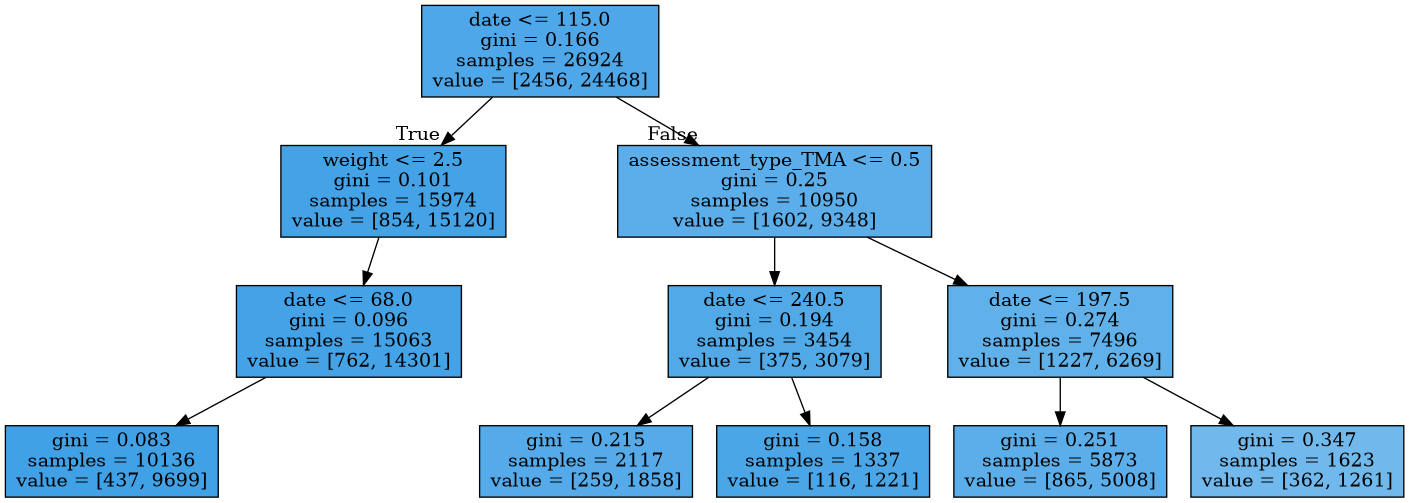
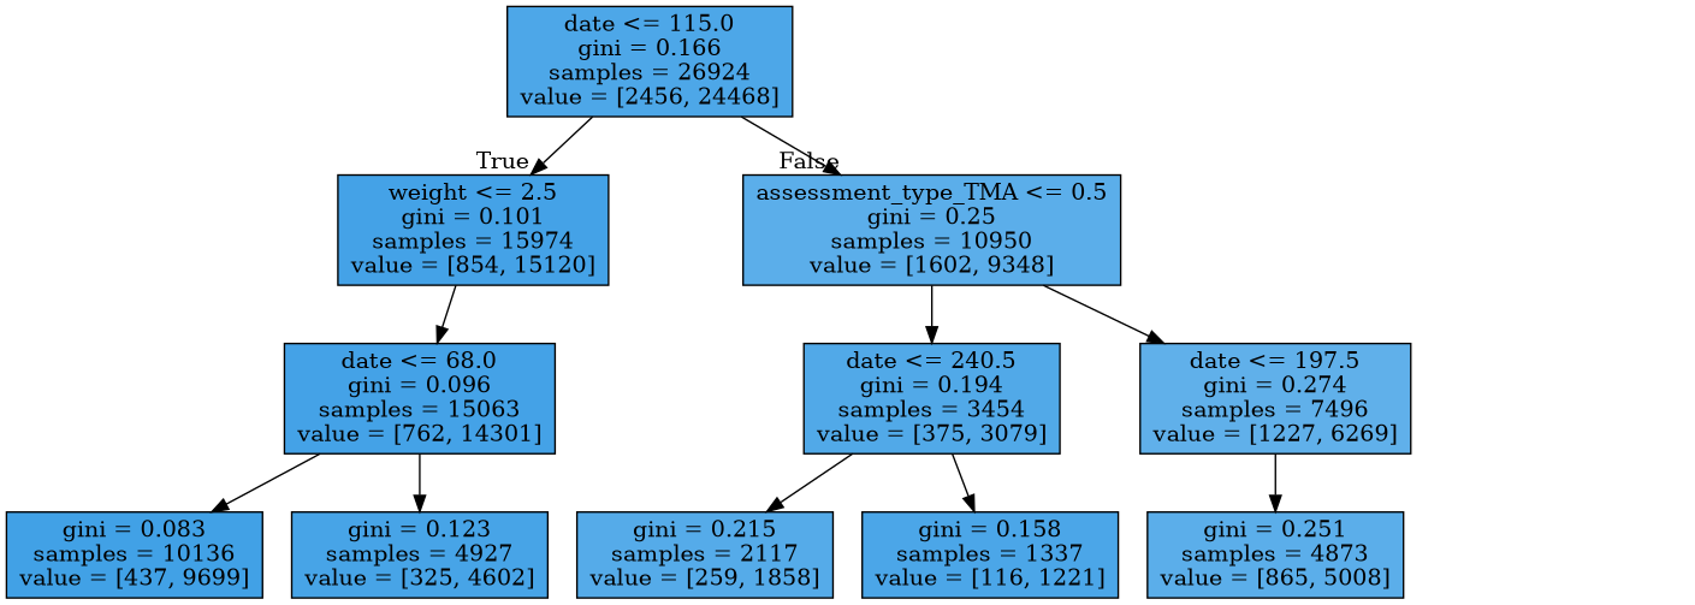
  digraph {
    fontname="DejaVu Serif"
    node [color=black fillcolor="#399de5f1" fontname="DejaVu Serif" shape=box style=filled]
    edge [fontname="DejaVu Serif"]
    n1 [fillcolor="#399de5e5" label="date <= 115.0\ngini = 0.166\nsamples = 26924\nvalue = [2456, 24468]"]
    n2 [label="weight <= 2.5\ngini = 0.101\nsamples = 15974\nvalue = [854, 15120]"]
    n3 [fillcolor="#399de5d3" label="assessment_type_TMA <= 0.5\ngini = 0.25\nsamples = 10950\nvalue = [1602, 9348]"]
    n4 [label="date <= 68.0\ngini = 0.096\nsamples = 15063\nvalue = [762, 14301]"]
    n5 [fillcolor="#399de5e0" label="date <= 240.5\ngini = 0.194\nsamples = 3454\nvalue = [375, 3079]"]
    n6 [fillcolor="#399de5cd" label="date <= 197.5\ngini = 0.274\nsamples = 7496\nvalue = [1227, 6269]"]
    n7 [fillcolor="#399de5f4" label="gini = 0.083\nsamples = 10136\nvalue = [437, 9699]"]
+   n8 [fillcolor="#399de5ed" label="gini = 0.123\nsamples = 4927\nvalue = [325, 4602]"]
    n9 [fillcolor="#399de5db" label="gini = 0.215\nsamples = 2117\nvalue = [259, 1858]"]
    n10 [fillcolor="#399de5e7" label="gini = 0.158\nsamples = 1337\nvalue = [116, 1221]"]
-   n11 [fillcolor="#399de5d3" label="gini = 0.251\nsamples = 5873\nvalue = [865, 5008]"]
-   n12 [fillcolor="#399de5b6" label="gini = 0.347\nsamples = 1623\nvalue = [362, 1261]"]
+   n11 [fillcolor="#399de5d3" label="gini = 0.251\nsamples = 4873\nvalue = [865, 5008]"]
    n1 -> n2 [headlabel=True labelangle=45 labeldistance=2.5]
    n1 -> n3 [headlabel=False labelangle=-45 labeldistance=2.5]
    n2 -> n4
    n3 -> n5
    n3 -> n6
    n4 -> n7
+   n4 -> n8
    n5 -> n9
    n5 -> n10
    n6 -> n11
-   n6 -> n12
  }
